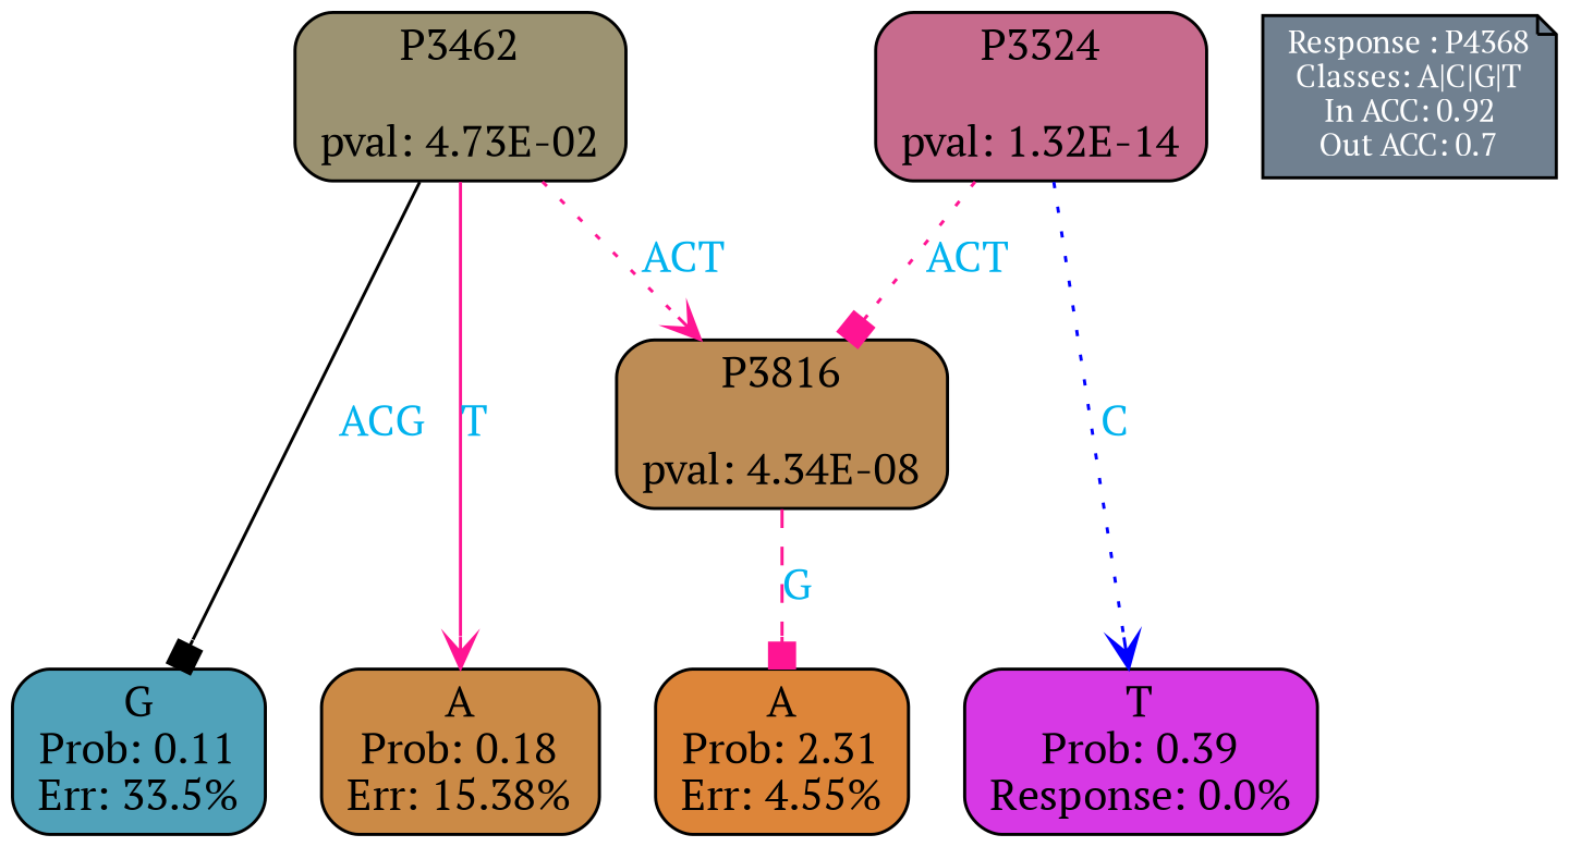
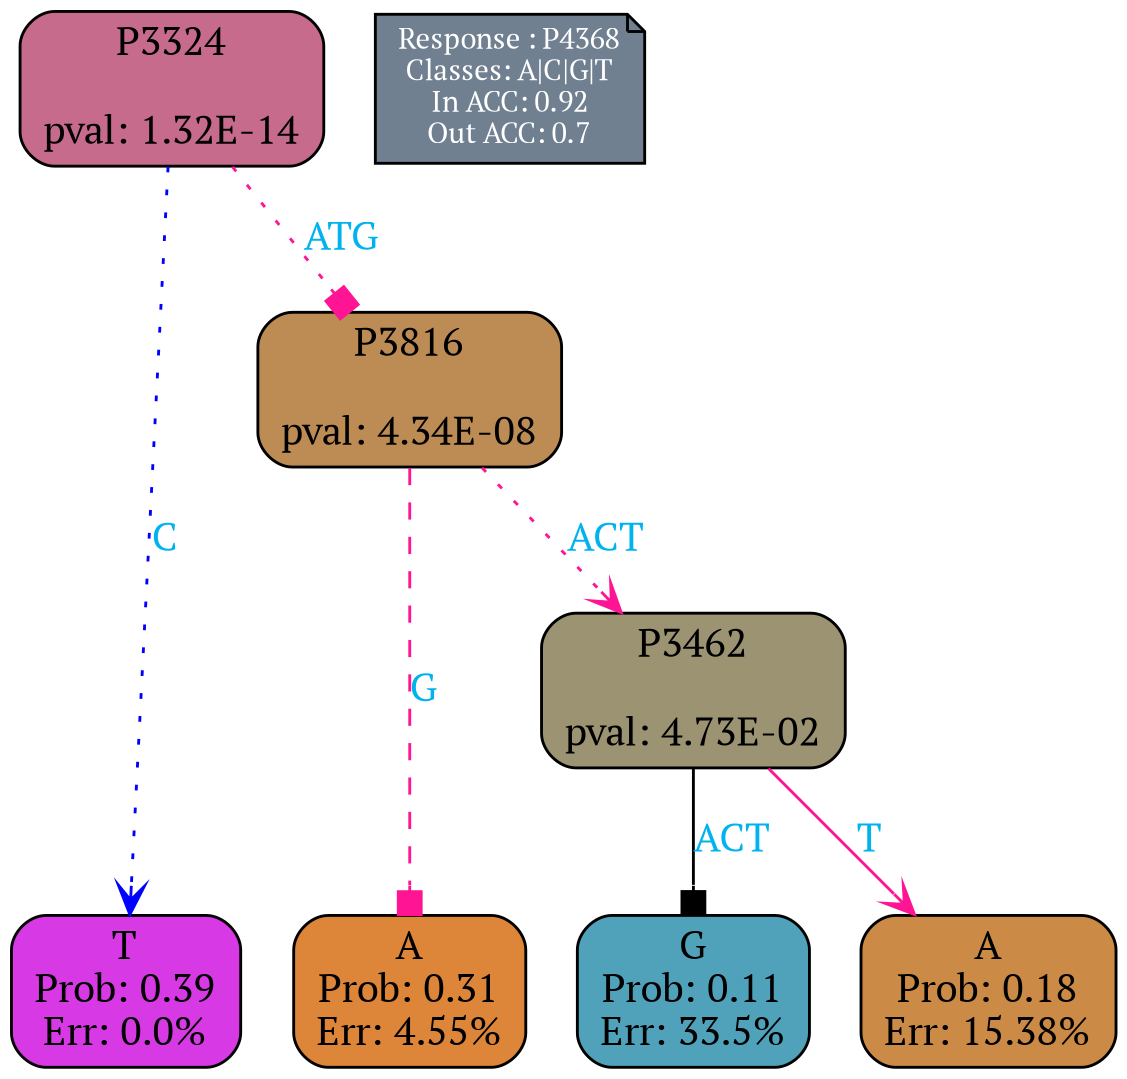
  digraph {
    fontname="PT Serif"
    ranksep=equally
    splines=polylines
    node [color=black fontname="PT Serif" shape=box style="filled, rounded"]
    edge [arrowhead=vee color=deeppink fontcolor=deepskyblue2 fontname="PT Serif" style=dotted]
    n1 [fillcolor="#50a2ba" label="G\nProb: 0.11\nErr: 33.5%"]
    n2 [fillcolor="#cb8a46" label="A\nProb: 0.18\nErr: 15.38%"]
-   n3 [fillcolor="#dd8539" label="A\nProb: 2.31\nErr: 4.55%"]
-   n4 [fillcolor="#d739e5" label="T\nProb: 0.39\nResponse: 0.0%"]
+   n3 [fillcolor="#dd8539" label="A\nProb: 0.31\nErr: 4.55%"]
+   n4 [fillcolor="#d739e5" label="T\nProb: 0.39\nErr: 0.0%"]
    n5 [align=left fillcolor=slategray fontcolor=white fontsize=10 label="Response : P4368\nClasses: A|C|G|T\nIn ACC: 0.92\nOut ACC: 0.7\n" shape=note style=filled]
    n6 [fillcolor="#c76b8d" label="P3324\n\npval: 1.32E-14"]
    n7 [fillcolor="#bd8c55" label="P3816\n\npval: 4.34E-08"]
    n8 [fillcolor="#9c9372" label="P3462\n\npval: 4.73E-02"]
    subgraph sub_1 {
      rank=same
      n1
      n2
      n3
      n4
    }
    subgraph sub_2 {
      rank=same
      n5
      n6
    }
    n6 -> n4 [color=blue label=C]
-   n6 -> n7 [arrowhead=box label=ACT]
+   n6 -> n7 [arrowhead=box label=ATG]
    n7 -> n3 [arrowhead=box label=G style=dashed]
-   n8 -> n7 [label=ACT]
-   n8 -> n1 [arrowhead=box color=black label=ACG style=solid]
+   n7 -> n8 [label=ACT]
+   n8 -> n1 [arrowhead=box color=black label=ACT style=solid]
    n8 -> n2 [label=T style=solid]
  }
